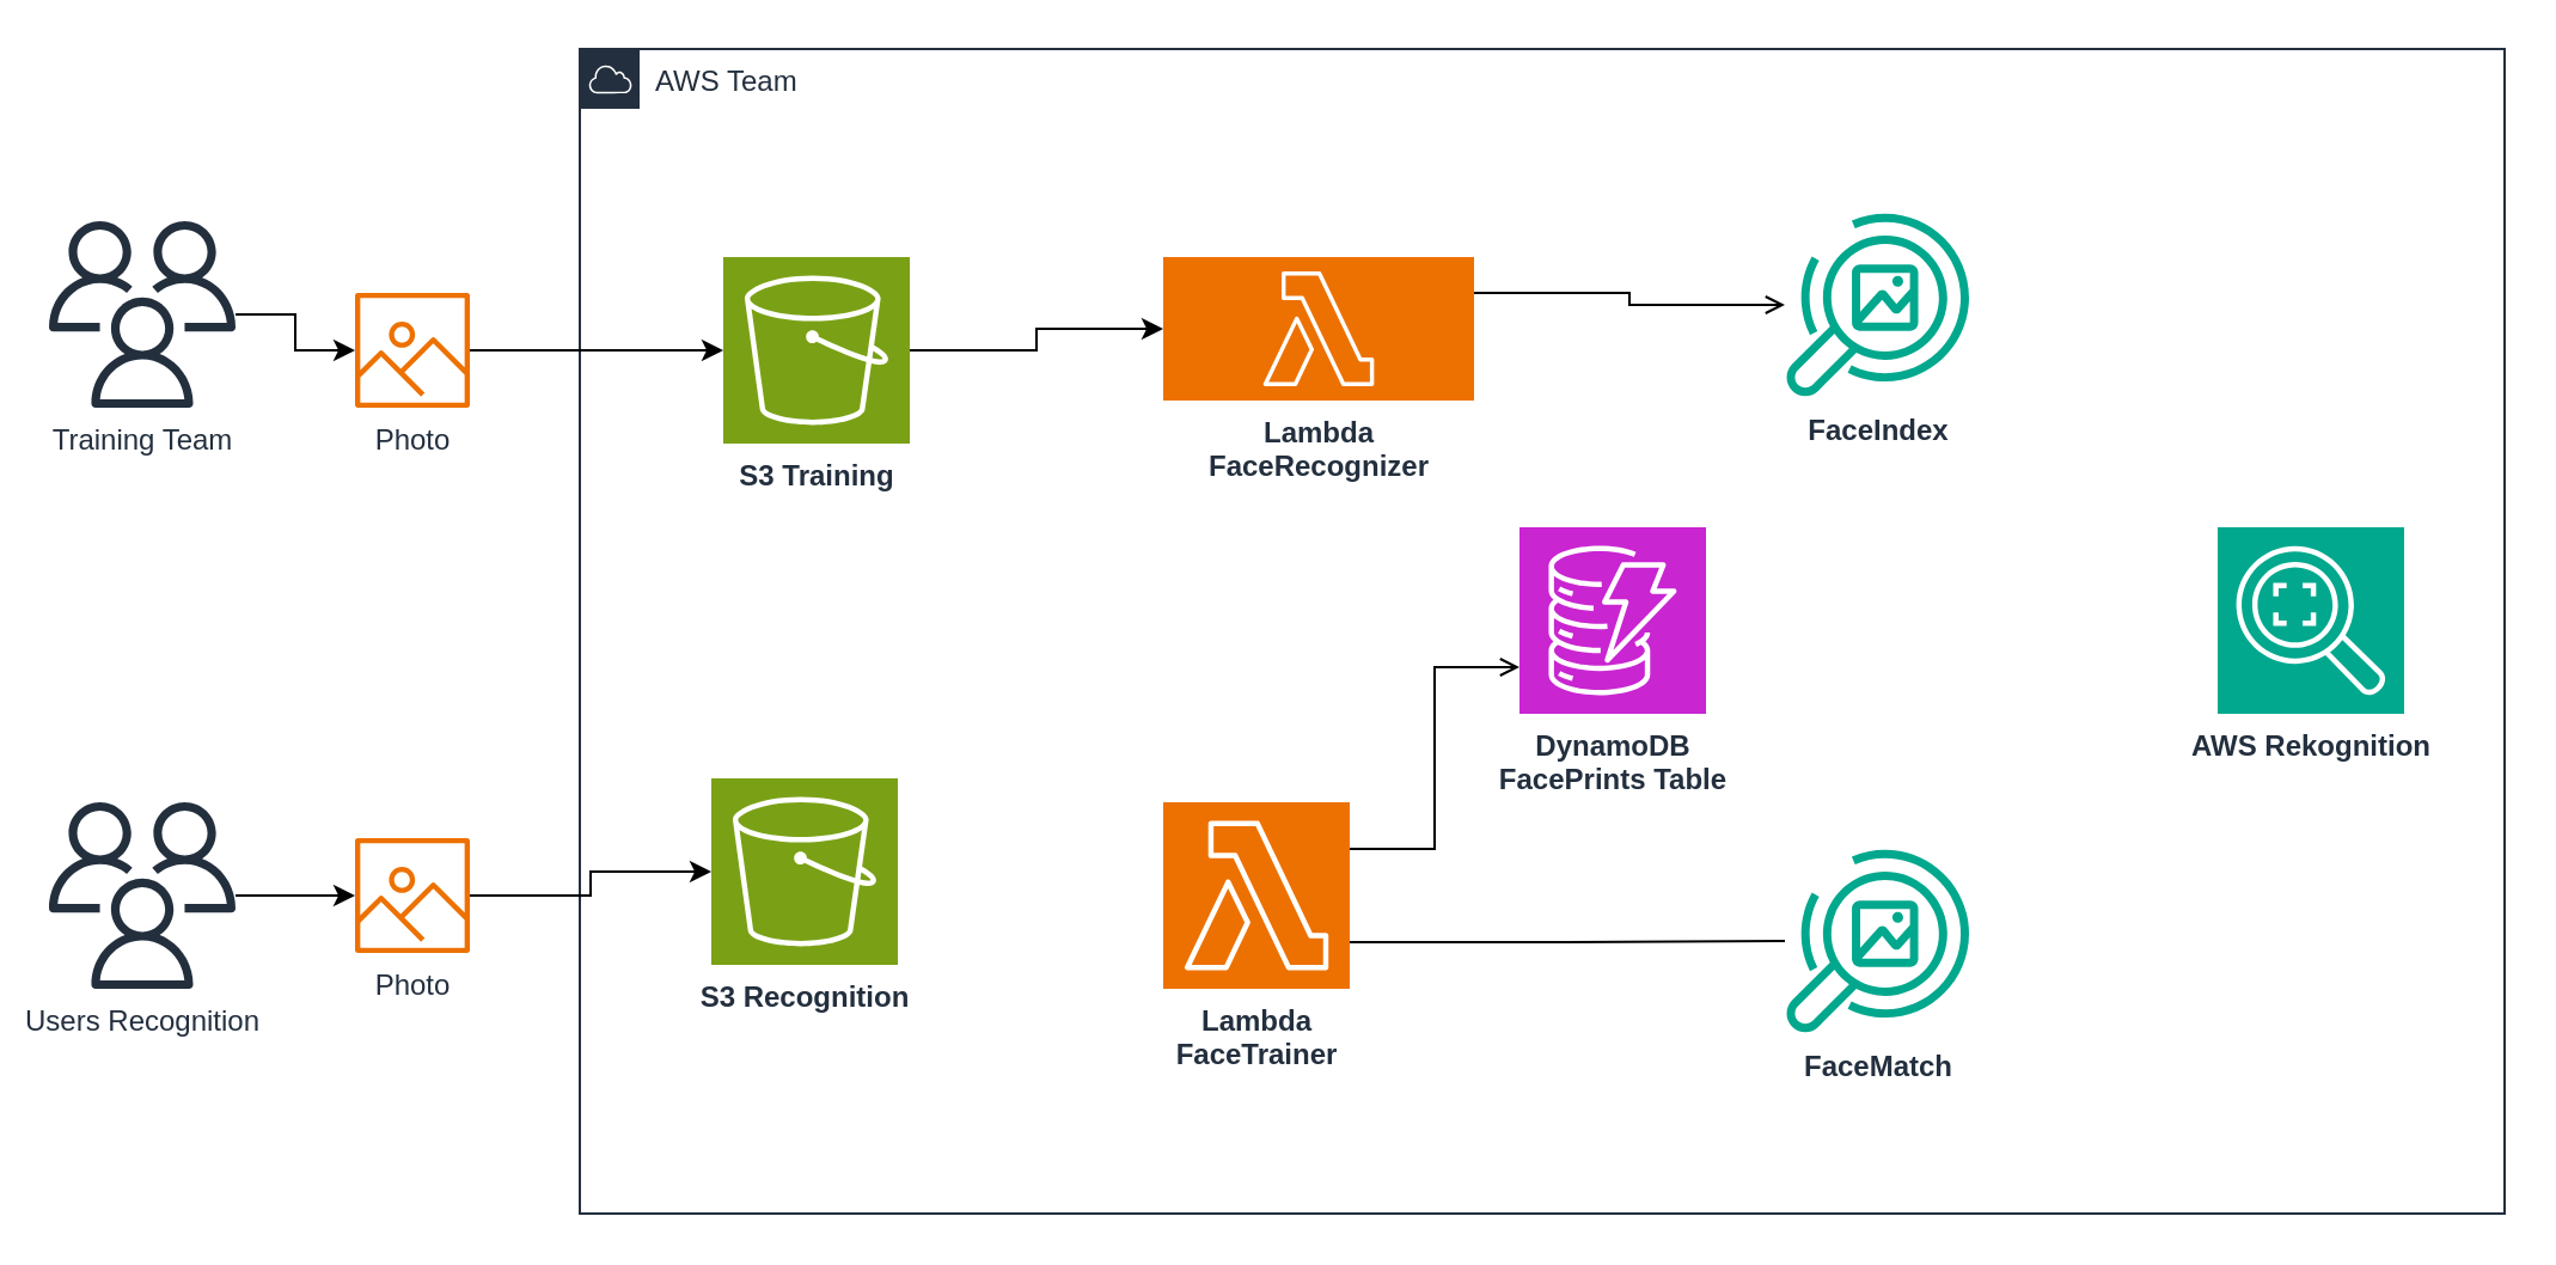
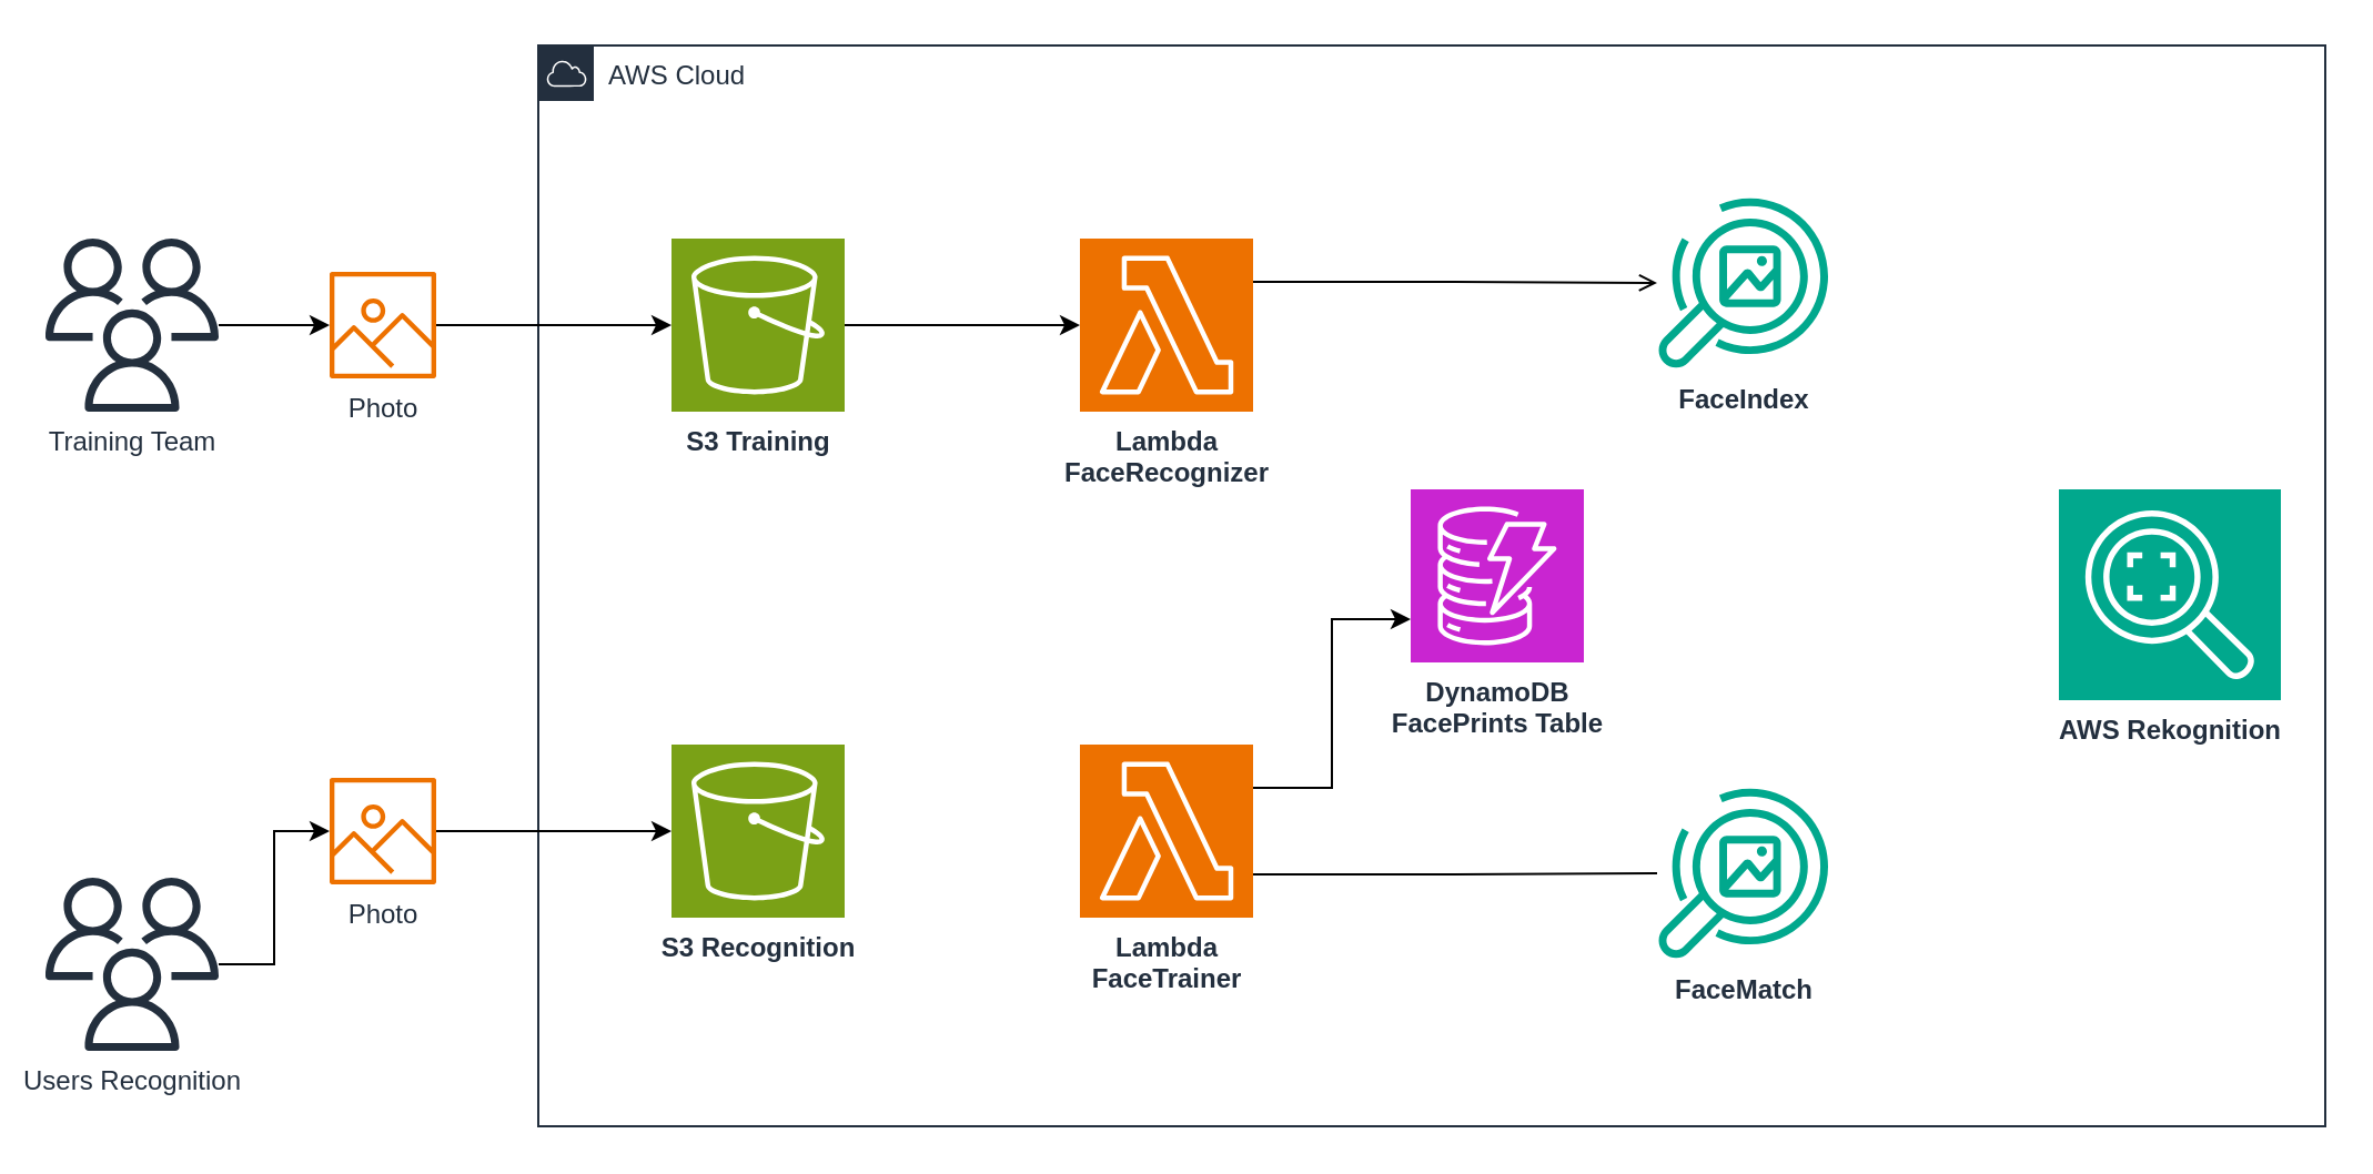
  <mxCell id="0" />
  <mxCell id="1" parent="0" />
  <mxCell id="2" style="edgeStyle=orthogonalEdgeStyle;rounded=0;orthogonalLoop=1;jettySize=auto;html=1;" edge="1" parent="1" source="3" target="6"><mxGeometry relative="1" as="geometry" /></mxCell>
- <mxCell id="3" value="Training Team" style="sketch=0;outlineConnect=0;fontColor=#232F3E;gradientColor=none;fillColor=#232F3D;strokeColor=none;dashed=0;verticalLabelPosition=bottom;verticalAlign=top;align=center;html=1;fontSize=12;fontStyle=0;aspect=fixed;pointerEvents=1;shape=mxgraph.aws4.users;" vertex="1" parent="1"><mxGeometry x="20" y="92" width="78" height="78" as="geometry" /></mxCell>
- <mxCell id="4" value="AWS Team" style="points=[[0,0],[0.25,0],[0.5,0],[0.75,0],[1,0],[1,0.25],[1,0.5],[1,0.75],[1,1],[0.75,1],[0.5,1],[0.25,1],[0,1],[0,0.75],[0,0.5],[0,0.25]];outlineConnect=0;gradientColor=none;html=1;whiteSpace=wrap;fontSize=12;fontStyle=0;container=0;pointerEvents=0;collapsible=0;recursiveResize=0;shape=mxgraph.aws4.group;grIcon=mxgraph.aws4.group_aws_cloud;strokeColor=#232F3E;fillColor=none;verticalAlign=top;align=left;spacingLeft=30;fontColor=#232F3E;dashed=0;" vertex="1" parent="1"><mxGeometry x="242" y="20" width="805" height="487" as="geometry" /></mxCell>
+ <mxCell id="3" value="Training Team" style="sketch=0;outlineConnect=0;fontColor=#232F3E;gradientColor=none;fillColor=#232F3D;strokeColor=none;dashed=0;verticalLabelPosition=bottom;verticalAlign=top;align=center;html=1;fontSize=12;fontStyle=0;aspect=fixed;pointerEvents=1;shape=mxgraph.aws4.users;" vertex="1" parent="1"><mxGeometry x="20" y="107" width="78" height="78" as="geometry" /></mxCell>
+ <mxCell id="4" value="AWS Cloud" style="points=[[0,0],[0.25,0],[0.5,0],[0.75,0],[1,0],[1,0.25],[1,0.5],[1,0.75],[1,1],[0.75,1],[0.5,1],[0.25,1],[0,1],[0,0.75],[0,0.5],[0,0.25]];outlineConnect=0;gradientColor=none;html=1;whiteSpace=wrap;fontSize=12;fontStyle=0;container=0;pointerEvents=0;collapsible=0;recursiveResize=0;shape=mxgraph.aws4.group;grIcon=mxgraph.aws4.group_aws_cloud;strokeColor=#232F3E;fillColor=none;verticalAlign=top;align=left;spacingLeft=30;fontColor=#232F3E;dashed=0;" vertex="1" parent="1"><mxGeometry x="242" y="20" width="805" height="487" as="geometry" /></mxCell>
  <mxCell id="5" style="edgeStyle=orthogonalEdgeStyle;rounded=0;orthogonalLoop=1;jettySize=auto;html=1;" edge="1" parent="1" source="6" target="8"><mxGeometry relative="1" as="geometry" /></mxCell>
  <mxCell id="6" value="Photo" style="sketch=0;outlineConnect=0;fontColor=#232F3E;gradientColor=none;fillColor=#ED7100;strokeColor=none;dashed=0;verticalLabelPosition=bottom;verticalAlign=top;align=center;html=1;fontSize=12;fontStyle=0;aspect=fixed;pointerEvents=1;shape=mxgraph.aws4.container_registry_image;" vertex="1" parent="1"><mxGeometry x="148" y="122" width="48" height="48" as="geometry" /></mxCell>
  <mxCell id="7" style="edgeStyle=orthogonalEdgeStyle;rounded=0;orthogonalLoop=1;jettySize=auto;html=1;" edge="1" parent="1" source="8" target="21"><mxGeometry relative="1" as="geometry" /></mxCell>
  <mxCell id="8" value="S3 Training" style="sketch=0;points=[[0,0,0],[0.25,0,0],[0.5,0,0],[0.75,0,0],[1,0,0],[0,1,0],[0.25,1,0],[0.5,1,0],[0.75,1,0],[1,1,0],[0,0.25,0],[0,0.5,0],[0,0.75,0],[1,0.25,0],[1,0.5,0],[1,0.75,0]];outlineConnect=0;fontColor=#232F3E;fillColor=#7AA116;strokeColor=#ffffff;dashed=0;verticalLabelPosition=bottom;verticalAlign=top;align=center;html=1;fontSize=12;fontStyle=1;aspect=fixed;shape=mxgraph.aws4.resourceIcon;resIcon=mxgraph.aws4.s3;" vertex="1" parent="1"><mxGeometry x="302" y="107" width="78" height="78" as="geometry" /></mxCell>
- <mxCell id="9" value="S3 Recognition" style="sketch=0;points=[[0,0,0],[0.25,0,0],[0.5,0,0],[0.75,0,0],[1,0,0],[0,1,0],[0.25,1,0],[0.5,1,0],[0.75,1,0],[1,1,0],[0,0.25,0],[0,0.5,0],[0,0.75,0],[1,0.25,0],[1,0.5,0],[1,0.75,0]];outlineConnect=0;fontColor=#232F3E;fillColor=#7AA116;strokeColor=#ffffff;dashed=0;verticalLabelPosition=bottom;verticalAlign=top;align=center;html=1;fontSize=12;fontStyle=1;aspect=fixed;shape=mxgraph.aws4.resourceIcon;resIcon=mxgraph.aws4.s3;" vertex="1" parent="1"><mxGeometry x="297" y="325" width="78" height="78" as="geometry" /></mxCell>
+ <mxCell id="9" value="S3 Recognition" style="sketch=0;points=[[0,0,0],[0.25,0,0],[0.5,0,0],[0.75,0,0],[1,0,0],[0,1,0],[0.25,1,0],[0.5,1,0],[0.75,1,0],[1,1,0],[0,0.25,0],[0,0.5,0],[0,0.75,0],[1,0.25,0],[1,0.5,0],[1,0.75,0]];outlineConnect=0;fontColor=#232F3E;fillColor=#7AA116;strokeColor=#ffffff;dashed=0;verticalLabelPosition=bottom;verticalAlign=top;align=center;html=1;fontSize=12;fontStyle=1;aspect=fixed;shape=mxgraph.aws4.resourceIcon;resIcon=mxgraph.aws4.s3;" vertex="1" parent="1"><mxGeometry x="302" y="335" width="78" height="78" as="geometry" /></mxCell>
  <mxCell id="10" style="edgeStyle=orthogonalEdgeStyle;rounded=0;orthogonalLoop=1;jettySize=auto;html=1;" edge="1" parent="1" source="11" target="9"><mxGeometry relative="1" as="geometry" /></mxCell>
  <mxCell id="11" value="Photo" style="sketch=0;outlineConnect=0;fontColor=#232F3E;gradientColor=none;fillColor=#ED7100;strokeColor=none;dashed=0;verticalLabelPosition=bottom;verticalAlign=top;align=center;html=1;fontSize=12;fontStyle=0;aspect=fixed;pointerEvents=1;shape=mxgraph.aws4.container_registry_image;" vertex="1" parent="1"><mxGeometry x="148" y="350" width="48" height="48" as="geometry" /></mxCell>
  <mxCell id="12" style="edgeStyle=orthogonalEdgeStyle;rounded=0;orthogonalLoop=1;jettySize=auto;html=1;" edge="1" parent="1" source="13" target="11"><mxGeometry relative="1" as="geometry" /></mxCell>
- <mxCell id="13" value="Users Recognition" style="sketch=0;outlineConnect=0;fontColor=#232F3E;gradientColor=none;fillColor=#232F3D;strokeColor=none;dashed=0;verticalLabelPosition=bottom;verticalAlign=top;align=center;html=1;fontSize=12;fontStyle=0;aspect=fixed;pointerEvents=1;shape=mxgraph.aws4.users;" vertex="1" parent="1"><mxGeometry x="20" y="335" width="78" height="78" as="geometry" /></mxCell>
- <mxCell id="14" value="AWS Rekognition" style="sketch=0;points=[[0,0,0],[0.25,0,0],[0.5,0,0],[0.75,0,0],[1,0,0],[0,1,0],[0.25,1,0],[0.5,1,0],[0.75,1,0],[1,1,0],[0,0.25,0],[0,0.5,0],[0,0.75,0],[1,0.25,0],[1,0.5,0],[1,0.75,0]];outlineConnect=0;fontColor=#232F3E;fillColor=#01A88D;strokeColor=#ffffff;dashed=0;verticalLabelPosition=bottom;verticalAlign=top;align=center;html=1;fontSize=12;fontStyle=1;aspect=fixed;shape=mxgraph.aws4.resourceIcon;resIcon=mxgraph.aws4.rekognition_2;" vertex="1" parent="1"><mxGeometry x="927" y="220" width="78" height="78" as="geometry" /></mxCell>
+ <mxCell id="13" value="Users Recognition" style="sketch=0;outlineConnect=0;fontColor=#232F3E;gradientColor=none;fillColor=#232F3D;strokeColor=none;dashed=0;verticalLabelPosition=bottom;verticalAlign=top;align=center;html=1;fontSize=12;fontStyle=0;aspect=fixed;pointerEvents=1;shape=mxgraph.aws4.users;" vertex="1" parent="1"><mxGeometry x="20" y="395" width="78" height="78" as="geometry" /></mxCell>
+ <mxCell id="14" value="AWS Rekognition" style="sketch=0;points=[[0,0,0],[0.25,0,0],[0.5,0,0],[0.75,0,0],[1,0,0],[0,1,0],[0.25,1,0],[0.5,1,0],[0.75,1,0],[1,1,0],[0,0.25,0],[0,0.5,0],[0,0.75,0],[1,0.25,0],[1,0.5,0],[1,0.75,0]];outlineConnect=0;fontColor=#232F3E;fillColor=#01A88D;strokeColor=#ffffff;dashed=0;verticalLabelPosition=bottom;verticalAlign=top;align=center;html=1;fontSize=12;fontStyle=1;aspect=fixed;shape=mxgraph.aws4.resourceIcon;resIcon=mxgraph.aws4.rekognition_2;" vertex="1" parent="1"><mxGeometry x="927" y="220" width="100" height="95" as="geometry" /></mxCell>
  <mxCell id="15" value="FaceMatch" style="sketch=0;outlineConnect=0;fontColor=#232F3E;gradientColor=none;fillColor=#01A88D;strokeColor=none;dashed=0;verticalLabelPosition=bottom;verticalAlign=top;align=center;html=1;fontSize=12;fontStyle=1;aspect=fixed;pointerEvents=1;shape=mxgraph.aws4.rekognition_image;" vertex="1" parent="1"><mxGeometry x="746" y="354" width="77" height="78" as="geometry" /></mxCell>
  <mxCell id="16" value="FaceIndex" style="sketch=0;outlineConnect=0;fontColor=#232F3E;gradientColor=none;fillColor=#01A88D;strokeColor=none;dashed=0;verticalLabelPosition=bottom;verticalAlign=top;align=center;html=1;fontSize=12;fontStyle=1;aspect=fixed;pointerEvents=1;shape=mxgraph.aws4.rekognition_image;" vertex="1" parent="1"><mxGeometry x="746" y="88" width="77" height="78" as="geometry" /></mxCell>
  <mxCell id="17" value="DynamoDB&lt;div&gt;FacePrints Table&lt;/div&gt;" style="sketch=0;points=[[0,0,0],[0.25,0,0],[0.5,0,0],[0.75,0,0],[1,0,0],[0,1,0],[0.25,1,0],[0.5,1,0],[0.75,1,0],[1,1,0],[0,0.25,0],[0,0.5,0],[0,0.75,0],[1,0.25,0],[1,0.5,0],[1,0.75,0]];outlineConnect=0;fontColor=#232F3E;fillColor=#C925D1;strokeColor=#ffffff;dashed=0;verticalLabelPosition=bottom;verticalAlign=top;align=center;html=1;fontSize=12;fontStyle=1;aspect=fixed;shape=mxgraph.aws4.resourceIcon;resIcon=mxgraph.aws4.dynamodb;" vertex="1" parent="1"><mxGeometry x="635" y="220" width="78" height="78" as="geometry" /></mxCell>
  <mxCell id="18" style="edgeStyle=orthogonalEdgeStyle;rounded=0;orthogonalLoop=1;jettySize=auto;html=1;exitX=1;exitY=0.75;exitDx=0;exitDy=0;exitPerimeter=0;endArrow=none;" edge="1" parent="1" source="19" target="15"><mxGeometry relative="1" as="geometry" /></mxCell>
  <mxCell id="19" value="Lambda&lt;div&gt;FaceTrainer&lt;/div&gt;" style="sketch=0;points=[[0,0,0],[0.25,0,0],[0.5,0,0],[0.75,0,0],[1,0,0],[0,1,0],[0.25,1,0],[0.5,1,0],[0.75,1,0],[1,1,0],[0,0.25,0],[0,0.5,0],[0,0.75,0],[1,0.25,0],[1,0.5,0],[1,0.75,0]];outlineConnect=0;fontColor=#232F3E;fillColor=#ED7100;strokeColor=#ffffff;dashed=0;verticalLabelPosition=bottom;verticalAlign=top;align=center;html=1;fontSize=12;fontStyle=1;aspect=fixed;shape=mxgraph.aws4.resourceIcon;resIcon=mxgraph.aws4.lambda;" vertex="1" parent="1"><mxGeometry x="486" y="335" width="78" height="78" as="geometry" /></mxCell>
  <mxCell id="20" style="edgeStyle=orthogonalEdgeStyle;rounded=0;orthogonalLoop=1;jettySize=auto;html=1;exitX=1;exitY=0.25;exitDx=0;exitDy=0;exitPerimeter=0;endArrow=open;" edge="1" parent="1" source="21" target="16"><mxGeometry relative="1" as="geometry" /></mxCell>
- <mxCell id="21" value="Lambda&lt;div&gt;FaceRecognizer&lt;/div&gt;" style="sketch=0;points=[[0,0,0],[0.25,0,0],[0.5,0,0],[0.75,0,0],[1,0,0],[0,1,0],[0.25,1,0],[0.5,1,0],[0.75,1,0],[1,1,0],[0,0.25,0],[0,0.5,0],[0,0.75,0],[1,0.25,0],[1,0.5,0],[1,0.75,0]];outlineConnect=0;fontColor=#232F3E;fillColor=#ED7100;strokeColor=#ffffff;dashed=0;verticalLabelPosition=bottom;verticalAlign=top;align=center;html=1;fontSize=12;fontStyle=1;aspect=fixed;shape=mxgraph.aws4.resourceIcon;resIcon=mxgraph.aws4.lambda;" vertex="1" parent="1"><mxGeometry x="486" y="107" width="130" height="60" as="geometry" /></mxCell>
- <mxCell id="22" style="edgeStyle=orthogonalEdgeStyle;rounded=0;orthogonalLoop=1;jettySize=auto;html=1;exitX=1;exitY=0.25;exitDx=0;exitDy=0;exitPerimeter=0;entryX=0;entryY=0.75;entryDx=0;entryDy=0;entryPerimeter=0;endArrow=open;" edge="1" parent="1" source="19" target="17"><mxGeometry relative="1" as="geometry" /></mxCell>
+ <mxCell id="21" value="Lambda&lt;div&gt;FaceRecognizer&lt;/div&gt;" style="sketch=0;points=[[0,0,0],[0.25,0,0],[0.5,0,0],[0.75,0,0],[1,0,0],[0,1,0],[0.25,1,0],[0.5,1,0],[0.75,1,0],[1,1,0],[0,0.25,0],[0,0.5,0],[0,0.75,0],[1,0.25,0],[1,0.5,0],[1,0.75,0]];outlineConnect=0;fontColor=#232F3E;fillColor=#ED7100;strokeColor=#ffffff;dashed=0;verticalLabelPosition=bottom;verticalAlign=top;align=center;html=1;fontSize=12;fontStyle=1;aspect=fixed;shape=mxgraph.aws4.resourceIcon;resIcon=mxgraph.aws4.lambda;" vertex="1" parent="1"><mxGeometry x="486" y="107" width="78" height="78" as="geometry" /></mxCell>
+ <mxCell id="22" style="edgeStyle=orthogonalEdgeStyle;rounded=0;orthogonalLoop=1;jettySize=auto;html=1;exitX=1;exitY=0.25;exitDx=0;exitDy=0;exitPerimeter=0;entryX=0;entryY=0.75;entryDx=0;entryDy=0;entryPerimeter=0;" edge="1" parent="1" source="19" target="17"><mxGeometry relative="1" as="geometry" /></mxCell>
